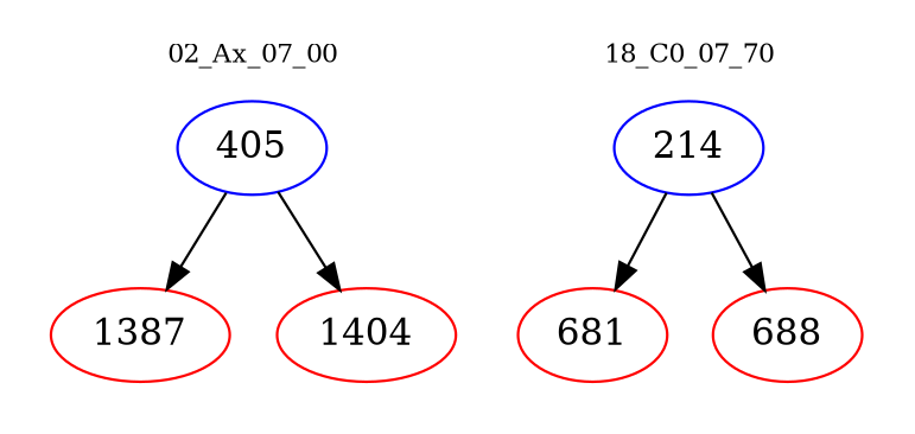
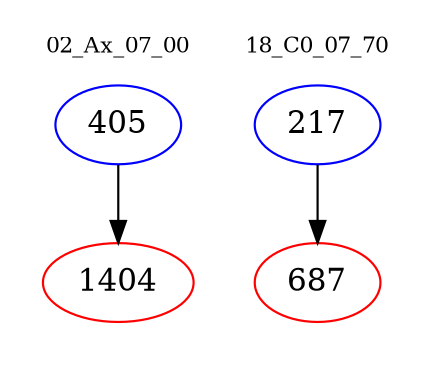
  digraph {
    node [color=red]
    edge [color=black]
    n1 [color=blue label=405]
-   n2 [label=1387]
    n3 [label=1404]
-   n4 [color=blue label=214]
-   n5 [label=681]
-   n6 [label=688]
+   n4 [color=blue label=217]
+   n5 [label=687]
    subgraph cluster_1 {
      color=white
      fontsize=10
      label="02_Ax_07_00"
      n1
-     n2
      n3
    }
    subgraph cluster_2 {
      color=white
      fontsize=10
      label="18_C0_07_70"
      n4
      n5
-     n6
    }
-   n1 -> n2
    n1 -> n3
    n4 -> n5
-   n4 -> n6
  }
